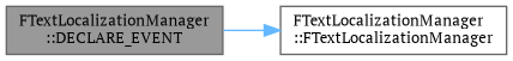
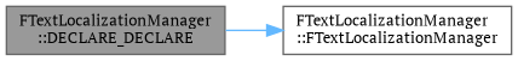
  digraph {
    rankdir=LR
    fontname="PT Serif"
    node [fontname="PT Serif" fontsize=10 shape=box style=filled]
-   n1 [color=gray40 fillcolor=grey60 fontcolor=black height=0.2 label="FTextLocalizationManager\l::DECLARE_EVENT" width=0.4]
+   n1 [color=gray40 fillcolor=grey60 fontcolor=black height=0.2 label="FTextLocalizationManager\l::DECLARE_DECLARE" width=0.4]
    n2 [color=grey40 fillcolor=white height=0.2 label="FTextLocalizationManager\l::FTextLocalizationManager" width=0.4]
    n1 -> n2 [color=steelblue1 fontname="PT Serif" fontsize=10 labelfontname=Helvetica labelfontsize=10 style=solid]
  }
